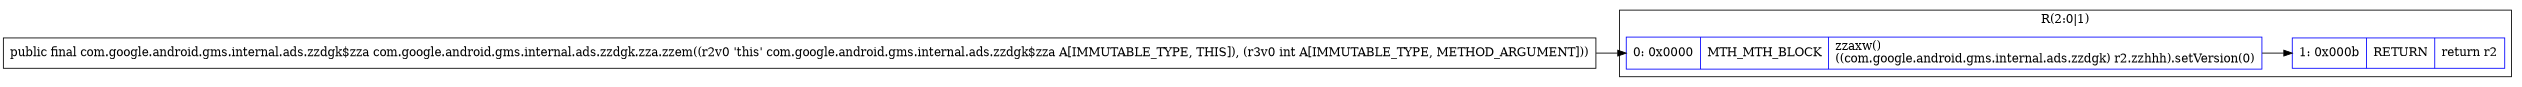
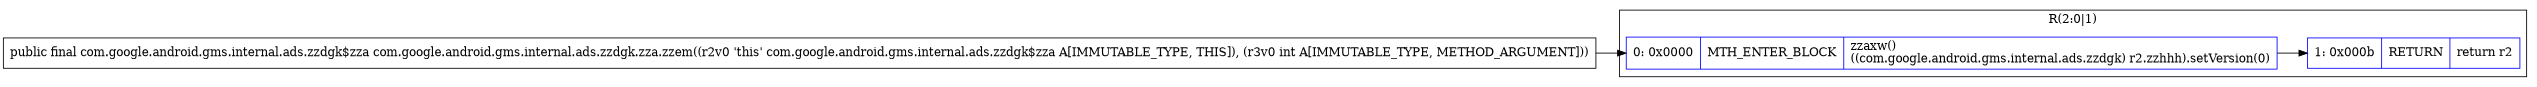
  digraph {
    rankdir=LR
    node [color=blue shape=record]
-   n1 [label="{0\:\ 0x0000|MTH_MTH_BLOCK\l|zzaxw()\l((com.google.android.gms.internal.ads.zzdgk) r2.zzhhh).setVersion(0)\l}"]
+   n1 [label="{0\:\ 0x0000|MTH_ENTER_BLOCK\l|zzaxw()\l((com.google.android.gms.internal.ads.zzdgk) r2.zzhhh).setVersion(0)\l}"]
    n2 [label="{1\:\ 0x000b|RETURN\l|return r2\l}"]
    n3 [label="{public final com.google.android.gms.internal.ads.zzdgk$zza com.google.android.gms.internal.ads.zzdgk.zza.zzem((r2v0 'this' com.google.android.gms.internal.ads.zzdgk$zza A[IMMUTABLE_TYPE, THIS]), (r3v0 int A[IMMUTABLE_TYPE, METHOD_ARGUMENT])) }" color=""]
    subgraph cluster_1 {
      label="R(2:0|1)"
      n1
      n2
    }
    n1 -> n2
    n3 -> n1
  }
